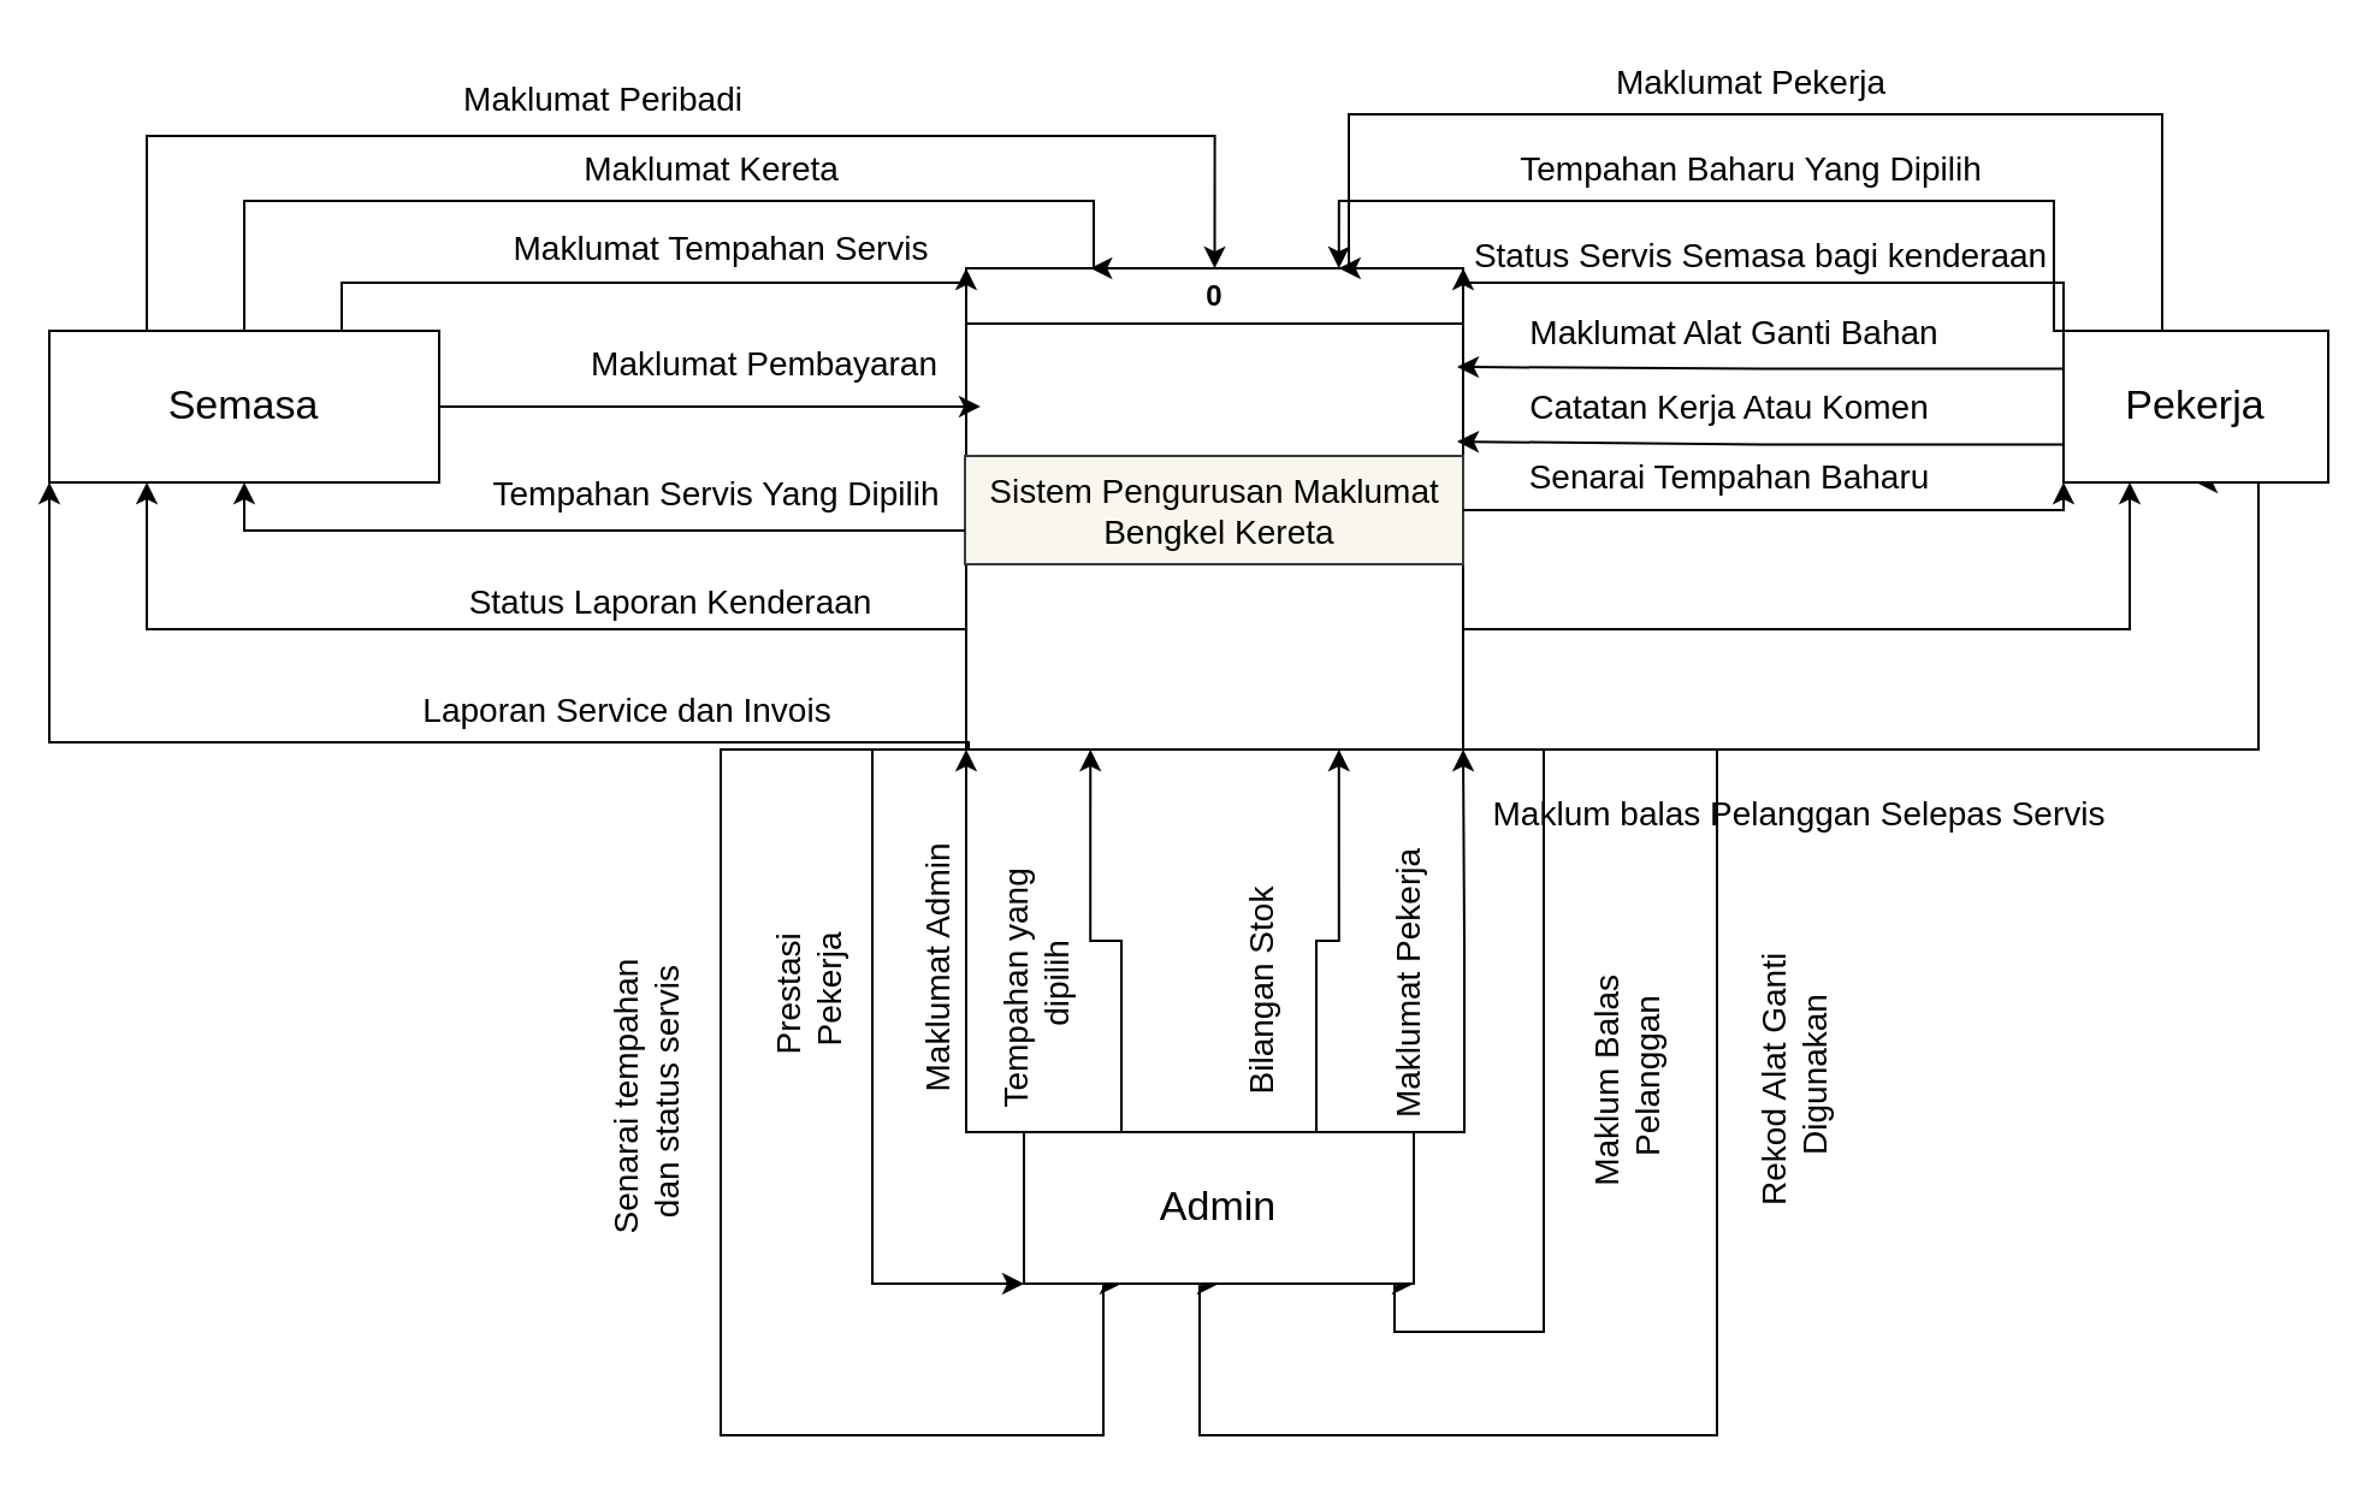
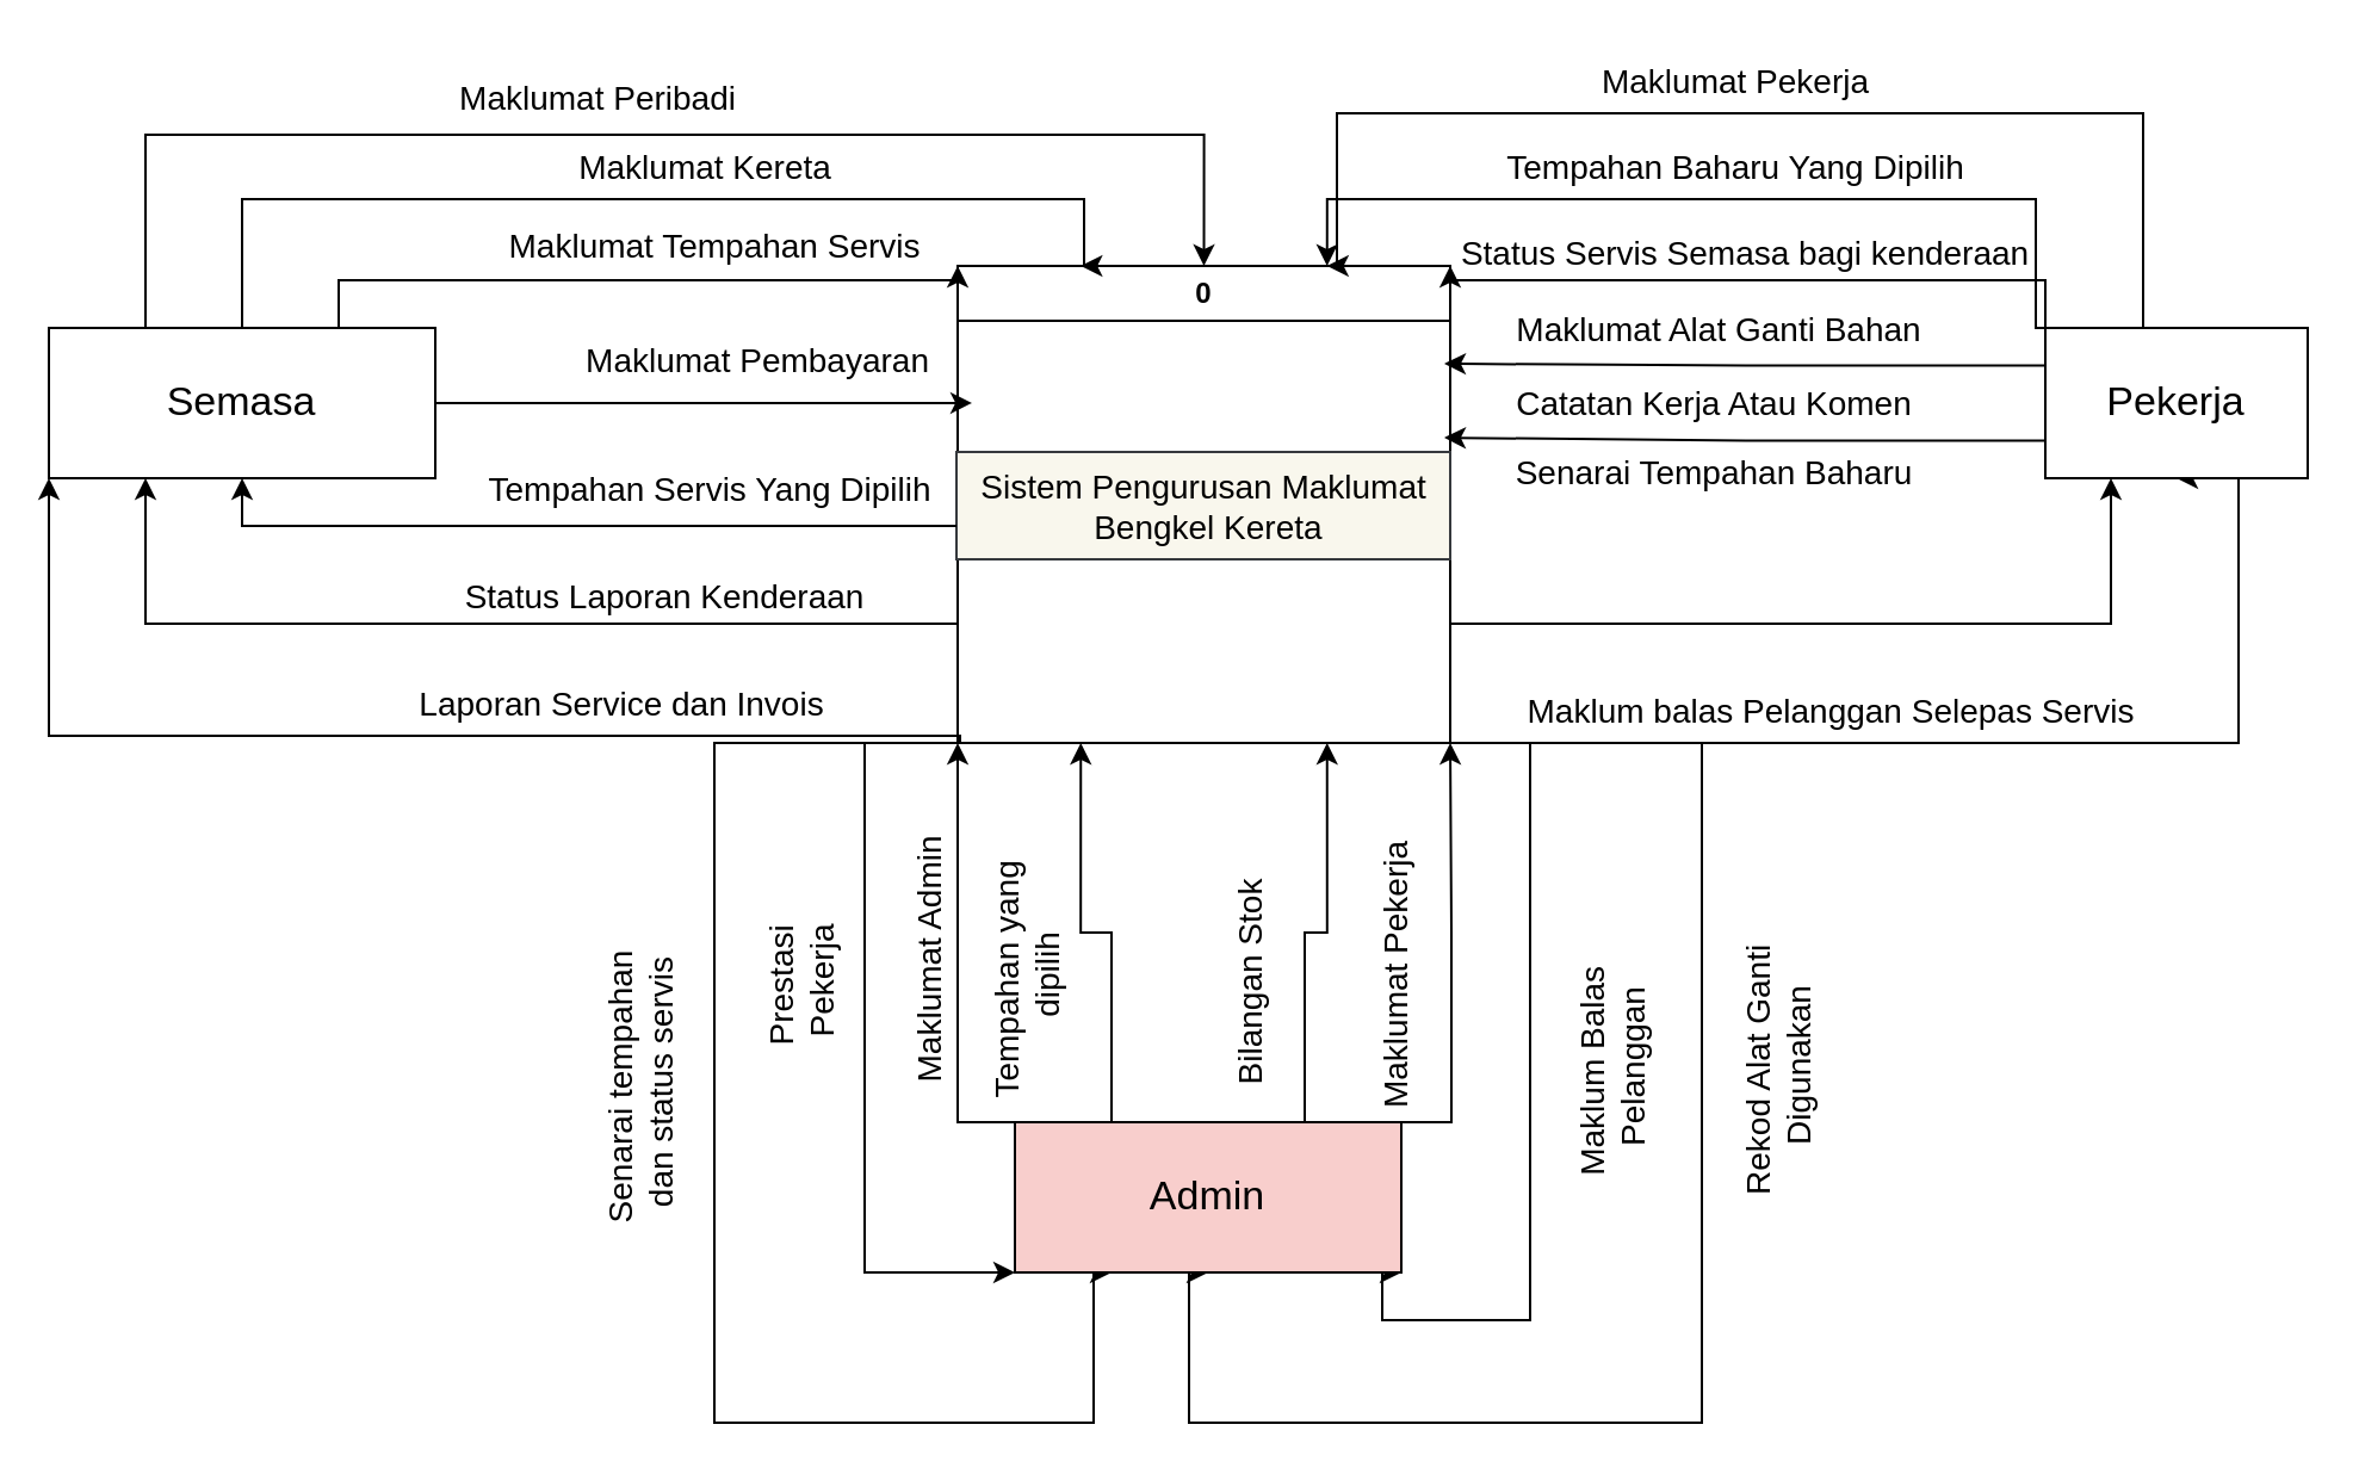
  <mxCell id="0" />
  <mxCell id="1" parent="0" />
  <mxCell id="2" style="edgeStyle=orthogonalEdgeStyle;rounded=0;orthogonalLoop=1;jettySize=auto;html=1;exitX=0;exitY=0.75;exitDx=0;exitDy=0;entryX=0.25;entryY=1;entryDx=0;entryDy=0;" edge="1" parent="1" source="10" target="16"><mxGeometry relative="1" as="geometry" /></mxCell>
  <mxCell id="3" style="edgeStyle=orthogonalEdgeStyle;rounded=0;orthogonalLoop=1;jettySize=auto;html=1;exitX=0;exitY=1;exitDx=0;exitDy=0;entryX=0;entryY=1;entryDx=0;entryDy=0;" edge="1" parent="1" source="10" target="16"><mxGeometry relative="1" as="geometry"><Array as="points"><mxPoint x="402" y="308" /><mxPoint x="20" y="308" /></Array></mxGeometry></mxCell>
  <mxCell id="4" style="edgeStyle=orthogonalEdgeStyle;rounded=0;orthogonalLoop=1;jettySize=auto;html=1;exitX=1;exitY=0.75;exitDx=0;exitDy=0;entryX=0.25;entryY=1;entryDx=0;entryDy=0;" edge="1" parent="1" source="10" target="22"><mxGeometry relative="1" as="geometry" /></mxCell>
  <mxCell id="5" style="edgeStyle=orthogonalEdgeStyle;rounded=0;orthogonalLoop=1;jettySize=auto;html=1;exitX=1;exitY=1;exitDx=0;exitDy=0;entryX=0.5;entryY=1;entryDx=0;entryDy=0;" edge="1" parent="1" source="10" target="22"><mxGeometry relative="1" as="geometry"><Array as="points"><mxPoint x="938" y="311" /></Array></mxGeometry></mxCell>
  <mxCell id="6" style="edgeStyle=orthogonalEdgeStyle;rounded=0;orthogonalLoop=1;jettySize=auto;html=1;exitX=0;exitY=1;exitDx=0;exitDy=0;entryX=0.25;entryY=1;entryDx=0;entryDy=0;" edge="1" parent="1" source="10" target="43"><mxGeometry relative="1" as="geometry"><mxPoint x="389" y="560" as="targetPoint" /><Array as="points"><mxPoint x="299" y="311" /><mxPoint x="299" y="596" /><mxPoint x="458" y="596" /></Array></mxGeometry></mxCell>
  <mxCell id="7" style="edgeStyle=orthogonalEdgeStyle;rounded=0;orthogonalLoop=1;jettySize=auto;html=1;exitX=0.25;exitY=1;exitDx=0;exitDy=0;entryX=0;entryY=1;entryDx=0;entryDy=0;" edge="1" parent="1" source="10" target="43"><mxGeometry relative="1" as="geometry"><Array as="points"><mxPoint x="362" y="311" /><mxPoint x="362" y="533" /></Array></mxGeometry></mxCell>
  <mxCell id="8" style="edgeStyle=orthogonalEdgeStyle;rounded=0;orthogonalLoop=1;jettySize=auto;html=1;exitX=1;exitY=1;exitDx=0;exitDy=0;entryX=0.5;entryY=1;entryDx=0;entryDy=0;" edge="1" parent="1" source="10" target="43"><mxGeometry relative="1" as="geometry"><Array as="points"><mxPoint x="713" y="311" /><mxPoint x="713" y="596" /><mxPoint x="498" y="596" /></Array></mxGeometry></mxCell>
  <mxCell id="9" style="edgeStyle=orthogonalEdgeStyle;rounded=0;orthogonalLoop=1;jettySize=auto;html=1;exitX=1;exitY=1;exitDx=0;exitDy=0;entryX=1;entryY=1;entryDx=0;entryDy=0;" edge="1" parent="1" source="10" target="43"><mxGeometry relative="1" as="geometry"><Array as="points"><mxPoint x="641" y="311" /><mxPoint x="641" y="553" /><mxPoint x="579" y="553" /></Array></mxGeometry></mxCell>
  <mxCell id="10" value="0" style="swimlane;whiteSpace=wrap;html=1;" vertex="1" parent="1"><mxGeometry x="401" y="111" width="206.5" height="200" as="geometry" /></mxCell>
  <mxCell id="11" value="Sistem Pengurusan Maklumat&lt;div&gt;&amp;nbsp;Bengkel Kereta&lt;/div&gt;" style="text;html=1;align=center;verticalAlign=middle;resizable=0;points=[];autosize=1;strokeColor=#36393d;fillColor=#f9f7ed;fontSize=14;" vertex="1" parent="10"><mxGeometry x="-0.5" y="78" width="207" height="45" as="geometry" /></mxCell>
  <mxCell id="12" style="edgeStyle=orthogonalEdgeStyle;rounded=0;orthogonalLoop=1;jettySize=auto;html=1;exitX=0.5;exitY=0;exitDx=0;exitDy=0;entryX=0.25;entryY=0;entryDx=0;entryDy=0;" edge="1" parent="1" source="16" target="10"><mxGeometry relative="1" as="geometry"><Array as="points"><mxPoint x="101" y="83" /><mxPoint x="454" y="83" /></Array></mxGeometry></mxCell>
  <mxCell id="13" style="edgeStyle=orthogonalEdgeStyle;rounded=0;orthogonalLoop=1;jettySize=auto;html=1;exitX=0.75;exitY=0;exitDx=0;exitDy=0;entryX=0;entryY=0;entryDx=0;entryDy=0;" edge="1" parent="1" source="16" target="10"><mxGeometry relative="1" as="geometry" /></mxCell>
  <mxCell id="14" style="edgeStyle=orthogonalEdgeStyle;rounded=0;orthogonalLoop=1;jettySize=auto;html=1;exitX=1;exitY=0.5;exitDx=0;exitDy=0;" edge="1" parent="1" source="16"><mxGeometry relative="1" as="geometry"><mxPoint x="407" y="168.444" as="targetPoint" /></mxGeometry></mxCell>
  <mxCell id="15" style="edgeStyle=orthogonalEdgeStyle;rounded=0;orthogonalLoop=1;jettySize=auto;html=1;exitX=0.25;exitY=0;exitDx=0;exitDy=0;entryX=0.5;entryY=0;entryDx=0;entryDy=0;" edge="1" parent="1" source="16" target="10"><mxGeometry relative="1" as="geometry"><Array as="points"><mxPoint x="61" y="56" /><mxPoint x="505" y="56" /></Array></mxGeometry></mxCell>
  <mxCell id="16" value="Semasa" style="rounded=0;whiteSpace=wrap;html=1;fontSize=17;" vertex="1" parent="1"><mxGeometry x="20" y="137" width="162" height="63" as="geometry" /></mxCell>
  <mxCell id="17" style="edgeStyle=orthogonalEdgeStyle;rounded=0;orthogonalLoop=1;jettySize=auto;html=1;exitX=0.25;exitY=0;exitDx=0;exitDy=0;entryX=0.75;entryY=0;entryDx=0;entryDy=0;" edge="1" parent="1" source="22" target="10"><mxGeometry relative="1" as="geometry"><Array as="points"><mxPoint x="853" y="83" /><mxPoint x="556" y="83" /></Array></mxGeometry></mxCell>
  <mxCell id="18" style="edgeStyle=orthogonalEdgeStyle;rounded=0;orthogonalLoop=1;jettySize=auto;html=1;exitX=0;exitY=0;exitDx=0;exitDy=0;entryX=1;entryY=0;entryDx=0;entryDy=0;" edge="1" parent="1" source="22" target="10"><mxGeometry relative="1" as="geometry" /></mxCell>
  <mxCell id="19" style="edgeStyle=orthogonalEdgeStyle;rounded=0;orthogonalLoop=1;jettySize=auto;html=1;exitX=0;exitY=0.25;exitDx=0;exitDy=0;" edge="1" parent="1" source="22"><mxGeometry relative="1" as="geometry"><mxPoint x="605" y="152" as="targetPoint" /></mxGeometry></mxCell>
  <mxCell id="20" style="edgeStyle=orthogonalEdgeStyle;rounded=0;orthogonalLoop=1;jettySize=auto;html=1;exitX=0;exitY=0.75;exitDx=0;exitDy=0;" edge="1" parent="1" source="22"><mxGeometry relative="1" as="geometry"><mxPoint x="605" y="183" as="targetPoint" /></mxGeometry></mxCell>
  <mxCell id="21" style="edgeStyle=orthogonalEdgeStyle;rounded=0;orthogonalLoop=1;jettySize=auto;html=1;exitX=0.25;exitY=0;exitDx=0;exitDy=0;entryX=0.75;entryY=0;entryDx=0;entryDy=0;" edge="1" parent="1" source="22" target="10"><mxGeometry relative="1" as="geometry"><mxPoint x="560" y="101" as="targetPoint" /><Array as="points"><mxPoint x="898" y="47" /><mxPoint x="560" y="47" /><mxPoint x="560" y="111" /></Array></mxGeometry></mxCell>
  <mxCell id="22" value="Pekerja" style="rounded=0;whiteSpace=wrap;html=1;fontSize=17;" vertex="1" parent="1"><mxGeometry x="857" y="137" width="110" height="63" as="geometry" /></mxCell>
  <mxCell id="23" value="Maklumat Peribadi" style="text;html=1;align=center;verticalAlign=middle;resizable=0;points=[];autosize=1;strokeColor=none;fillColor=none;fontSize=14;" vertex="1" parent="1"><mxGeometry x="182" y="27" width="135" height="27" as="geometry" /></mxCell>
  <mxCell id="24" value="Maklumat Kereta" style="text;html=1;align=center;verticalAlign=middle;resizable=0;points=[];autosize=1;strokeColor=none;fillColor=none;fontSize=14;" vertex="1" parent="1"><mxGeometry x="232" y="56" width="126" height="27" as="geometry" /></mxCell>
  <mxCell id="25" value="Maklumat Tempahan Servis" style="text;html=1;align=center;verticalAlign=middle;resizable=0;points=[];autosize=1;strokeColor=none;fillColor=none;fontSize=14;" vertex="1" parent="1"><mxGeometry x="200" y="89" width="198" height="27" as="geometry" /></mxCell>
  <mxCell id="26" style="edgeStyle=orthogonalEdgeStyle;rounded=0;orthogonalLoop=1;jettySize=auto;html=1;entryX=0.5;entryY=1;entryDx=0;entryDy=0;" edge="1" parent="1" source="11" target="16"><mxGeometry relative="1" as="geometry"><Array as="points"><mxPoint x="101" y="220" /></Array></mxGeometry></mxCell>
  <mxCell id="27" value="Tempahan Servis Yang Dipilih" style="text;html=1;align=center;verticalAlign=middle;resizable=0;points=[];autosize=1;strokeColor=none;fillColor=none;fontSize=14;" vertex="1" parent="1"><mxGeometry x="192" y="190" width="210" height="30" as="geometry" /></mxCell>
  <mxCell id="28" value="Status Laporan Kenderaan" style="text;html=1;align=center;verticalAlign=middle;resizable=0;points=[];autosize=1;strokeColor=none;fillColor=none;fontSize=14;" vertex="1" parent="1"><mxGeometry x="174" y="236" width="207" height="27" as="geometry" /></mxCell>
  <mxCell id="29" value="Laporan Service dan Invois" style="text;html=1;align=center;verticalAlign=middle;resizable=0;points=[];autosize=1;strokeColor=none;fillColor=none;fontSize=14;" vertex="1" parent="1"><mxGeometry x="165" y="281" width="189" height="27" as="geometry" /></mxCell>
  <mxCell id="30" value="Maklumat Pembayaran" style="text;html=1;align=center;verticalAlign=middle;resizable=0;points=[];autosize=1;strokeColor=none;fillColor=none;fontSize=14;" vertex="1" parent="1"><mxGeometry x="236" y="137" width="162" height="27" as="geometry" /></mxCell>
  <mxCell id="31" value="Tempahan Baharu Yang Dipilih" style="text;html=1;align=center;verticalAlign=middle;resizable=0;points=[];autosize=1;strokeColor=none;fillColor=none;fontSize=14;" vertex="1" parent="1"><mxGeometry x="617" y="55" width="220" height="30" as="geometry" /></mxCell>
  <mxCell id="32" value="Status Servis Semasa bagi kenderaan" style="text;html=1;align=center;verticalAlign=middle;resizable=0;points=[];autosize=1;strokeColor=none;fillColor=none;fontSize=14;" vertex="1" parent="1"><mxGeometry x="601" y="91" width="260" height="30" as="geometry" /></mxCell>
  <mxCell id="33" value="Maklumat Alat Ganti Bahan" style="text;html=1;align=center;verticalAlign=middle;resizable=0;points=[];autosize=1;strokeColor=none;fillColor=none;fontSize=14;" vertex="1" parent="1"><mxGeometry x="625" y="124" width="189" height="27" as="geometry" /></mxCell>
  <mxCell id="34" value="Catatan Kerja Atau Komen" style="text;html=1;align=center;verticalAlign=middle;resizable=0;points=[];autosize=1;strokeColor=none;fillColor=none;fontSize=14;" vertex="1" parent="1"><mxGeometry x="623" y="155" width="189" height="27" as="geometry" /></mxCell>
- <mxCell id="35" style="edgeStyle=orthogonalEdgeStyle;rounded=0;orthogonalLoop=1;jettySize=auto;html=1;entryX=0;entryY=1;entryDx=0;entryDy=0;" edge="1" parent="1" source="11" target="22"><mxGeometry relative="1" as="geometry"><Array as="points"><mxPoint x="857" y="212" /></Array></mxGeometry></mxCell>
  <mxCell id="36" value="Senarai Tempahan Baharu" style="text;html=1;align=center;verticalAlign=middle;resizable=0;points=[];autosize=1;strokeColor=none;fillColor=none;fontSize=14;" vertex="1" parent="1"><mxGeometry x="623" y="184" width="189" height="27" as="geometry" /></mxCell>
  <mxCell id="37" value="Maklumat Pekerja" style="text;html=1;align=center;verticalAlign=middle;resizable=0;points=[];autosize=1;strokeColor=none;fillColor=none;fontSize=14;" vertex="1" parent="1"><mxGeometry x="659" y="20" width="135" height="27" as="geometry" /></mxCell>
- <mxCell id="38" value="Maklum balas Pelanggan Selepas Servis" style="text;html=1;align=center;verticalAlign=middle;resizable=0;points=[];autosize=1;strokeColor=none;fillColor=none;fontSize=14;" vertex="1" parent="1"><mxGeometry x="607" y="324" width="279" height="27" as="geometry" /></mxCell>
+ <mxCell id="38" value="Maklum balas Pelanggan Selepas Servis" style="text;html=1;align=center;verticalAlign=middle;resizable=0;points=[];autosize=1;strokeColor=none;fillColor=none;fontSize=14;" vertex="1" parent="1"><mxGeometry x="627" y="284" width="279" height="27" as="geometry" /></mxCell>
  <mxCell id="39" style="edgeStyle=orthogonalEdgeStyle;rounded=0;orthogonalLoop=1;jettySize=auto;html=1;exitX=0;exitY=0;exitDx=0;exitDy=0;entryX=0;entryY=1;entryDx=0;entryDy=0;" edge="1" parent="1" source="43" target="10"><mxGeometry relative="1" as="geometry"><Array as="points"><mxPoint x="401" y="470" /></Array></mxGeometry></mxCell>
  <mxCell id="40" style="edgeStyle=orthogonalEdgeStyle;rounded=0;orthogonalLoop=1;jettySize=auto;html=1;exitX=0.25;exitY=0;exitDx=0;exitDy=0;entryX=0.25;entryY=1;entryDx=0;entryDy=0;" edge="1" parent="1" source="43" target="10"><mxGeometry relative="1" as="geometry" /></mxCell>
  <mxCell id="41" style="edgeStyle=orthogonalEdgeStyle;rounded=0;orthogonalLoop=1;jettySize=auto;html=1;exitX=0.75;exitY=0;exitDx=0;exitDy=0;entryX=0.75;entryY=1;entryDx=0;entryDy=0;" edge="1" parent="1" source="43" target="10"><mxGeometry relative="1" as="geometry" /></mxCell>
  <mxCell id="42" style="edgeStyle=orthogonalEdgeStyle;rounded=0;orthogonalLoop=1;jettySize=auto;html=1;exitX=1;exitY=0;exitDx=0;exitDy=0;entryX=1;entryY=1;entryDx=0;entryDy=0;" edge="1" parent="1" source="43" target="10"><mxGeometry relative="1" as="geometry"><Array as="points"><mxPoint x="608" y="470" /><mxPoint x="608" y="390" /></Array></mxGeometry></mxCell>
- <mxCell id="43" value="Admin" style="rounded=0;whiteSpace=wrap;html=1;fontSize=17;" vertex="1" parent="1"><mxGeometry x="425" y="470" width="162" height="63" as="geometry" /></mxCell>
+ <mxCell id="43" value="Admin" style="rounded=0;whiteSpace=wrap;html=1;fontSize=17;fillColor=#f8cecc;" vertex="1" parent="1"><mxGeometry x="425" y="470" width="162" height="63" as="geometry" /></mxCell>
  <mxCell id="44" value="Senarai tempahan&lt;div&gt;&amp;nbsp;dan status servis&lt;/div&gt;" style="text;html=1;align=center;verticalAlign=middle;resizable=0;points=[];autosize=1;strokeColor=none;fillColor=none;fontSize=14;rotation=-90;" vertex="1" parent="1"><mxGeometry x="200" y="434" width="135" height="45" as="geometry" /></mxCell>
  <mxCell id="45" value="Prestasi&amp;nbsp;&lt;div&gt;Pekerja&lt;/div&gt;" style="text;html=1;align=center;verticalAlign=middle;resizable=0;points=[];autosize=1;strokeColor=none;fillColor=none;fontSize=14;rotation=-90;" vertex="1" parent="1"><mxGeometry x="299" y="389" width="72" height="45" as="geometry" /></mxCell>
  <mxCell id="46" value="Rekod Alat Ganti&amp;nbsp;&lt;div&gt;Digunakan&lt;/div&gt;" style="text;html=1;align=center;verticalAlign=middle;resizable=0;points=[];autosize=1;strokeColor=none;fillColor=none;fontSize=14;rotation=-90;" vertex="1" parent="1"><mxGeometry x="677" y="425" width="135" height="45" as="geometry" /></mxCell>
  <mxCell id="47" value="Maklum Balas&amp;nbsp;&lt;div&gt;Pelanggan&lt;/div&gt;" style="text;html=1;align=center;verticalAlign=middle;resizable=0;points=[];autosize=1;strokeColor=none;fillColor=none;fontSize=14;rotation=-90;" vertex="1" parent="1"><mxGeometry x="616.5" y="425" width="117" height="45" as="geometry" /></mxCell>
  <mxCell id="48" value="Tempahan yang&amp;nbsp;&lt;div&gt;dipilih&lt;/div&gt;" style="text;html=1;align=center;verticalAlign=middle;resizable=0;points=[];autosize=1;strokeColor=none;fillColor=none;fontSize=14;rotation=-90;" vertex="1" parent="1"><mxGeometry x="365" y="384" width="130" height="50" as="geometry" /></mxCell>
  <mxCell id="49" value="Bilangan Stok" style="text;html=1;align=center;verticalAlign=middle;resizable=0;points=[];autosize=1;strokeColor=none;fillColor=none;fontSize=14;rotation=-90;" vertex="1" parent="1"><mxGeometry x="469" y="397" width="110" height="30" as="geometry" /></mxCell>
  <mxCell id="50" value="Maklumat Admin" style="text;html=1;align=center;verticalAlign=middle;resizable=0;points=[];autosize=1;strokeColor=none;fillColor=none;fontSize=14;rotation=-90;" vertex="1" parent="1"><mxGeometry x="326" y="389" width="126" height="27" as="geometry" /></mxCell>
  <mxCell id="51" value="Maklumat Pekerja" style="text;html=1;align=center;verticalAlign=middle;resizable=0;points=[];autosize=1;strokeColor=none;fillColor=none;fontSize=14;rotation=-90;" vertex="1" parent="1"><mxGeometry x="515" y="394" width="140" height="30" as="geometry" /></mxCell>
